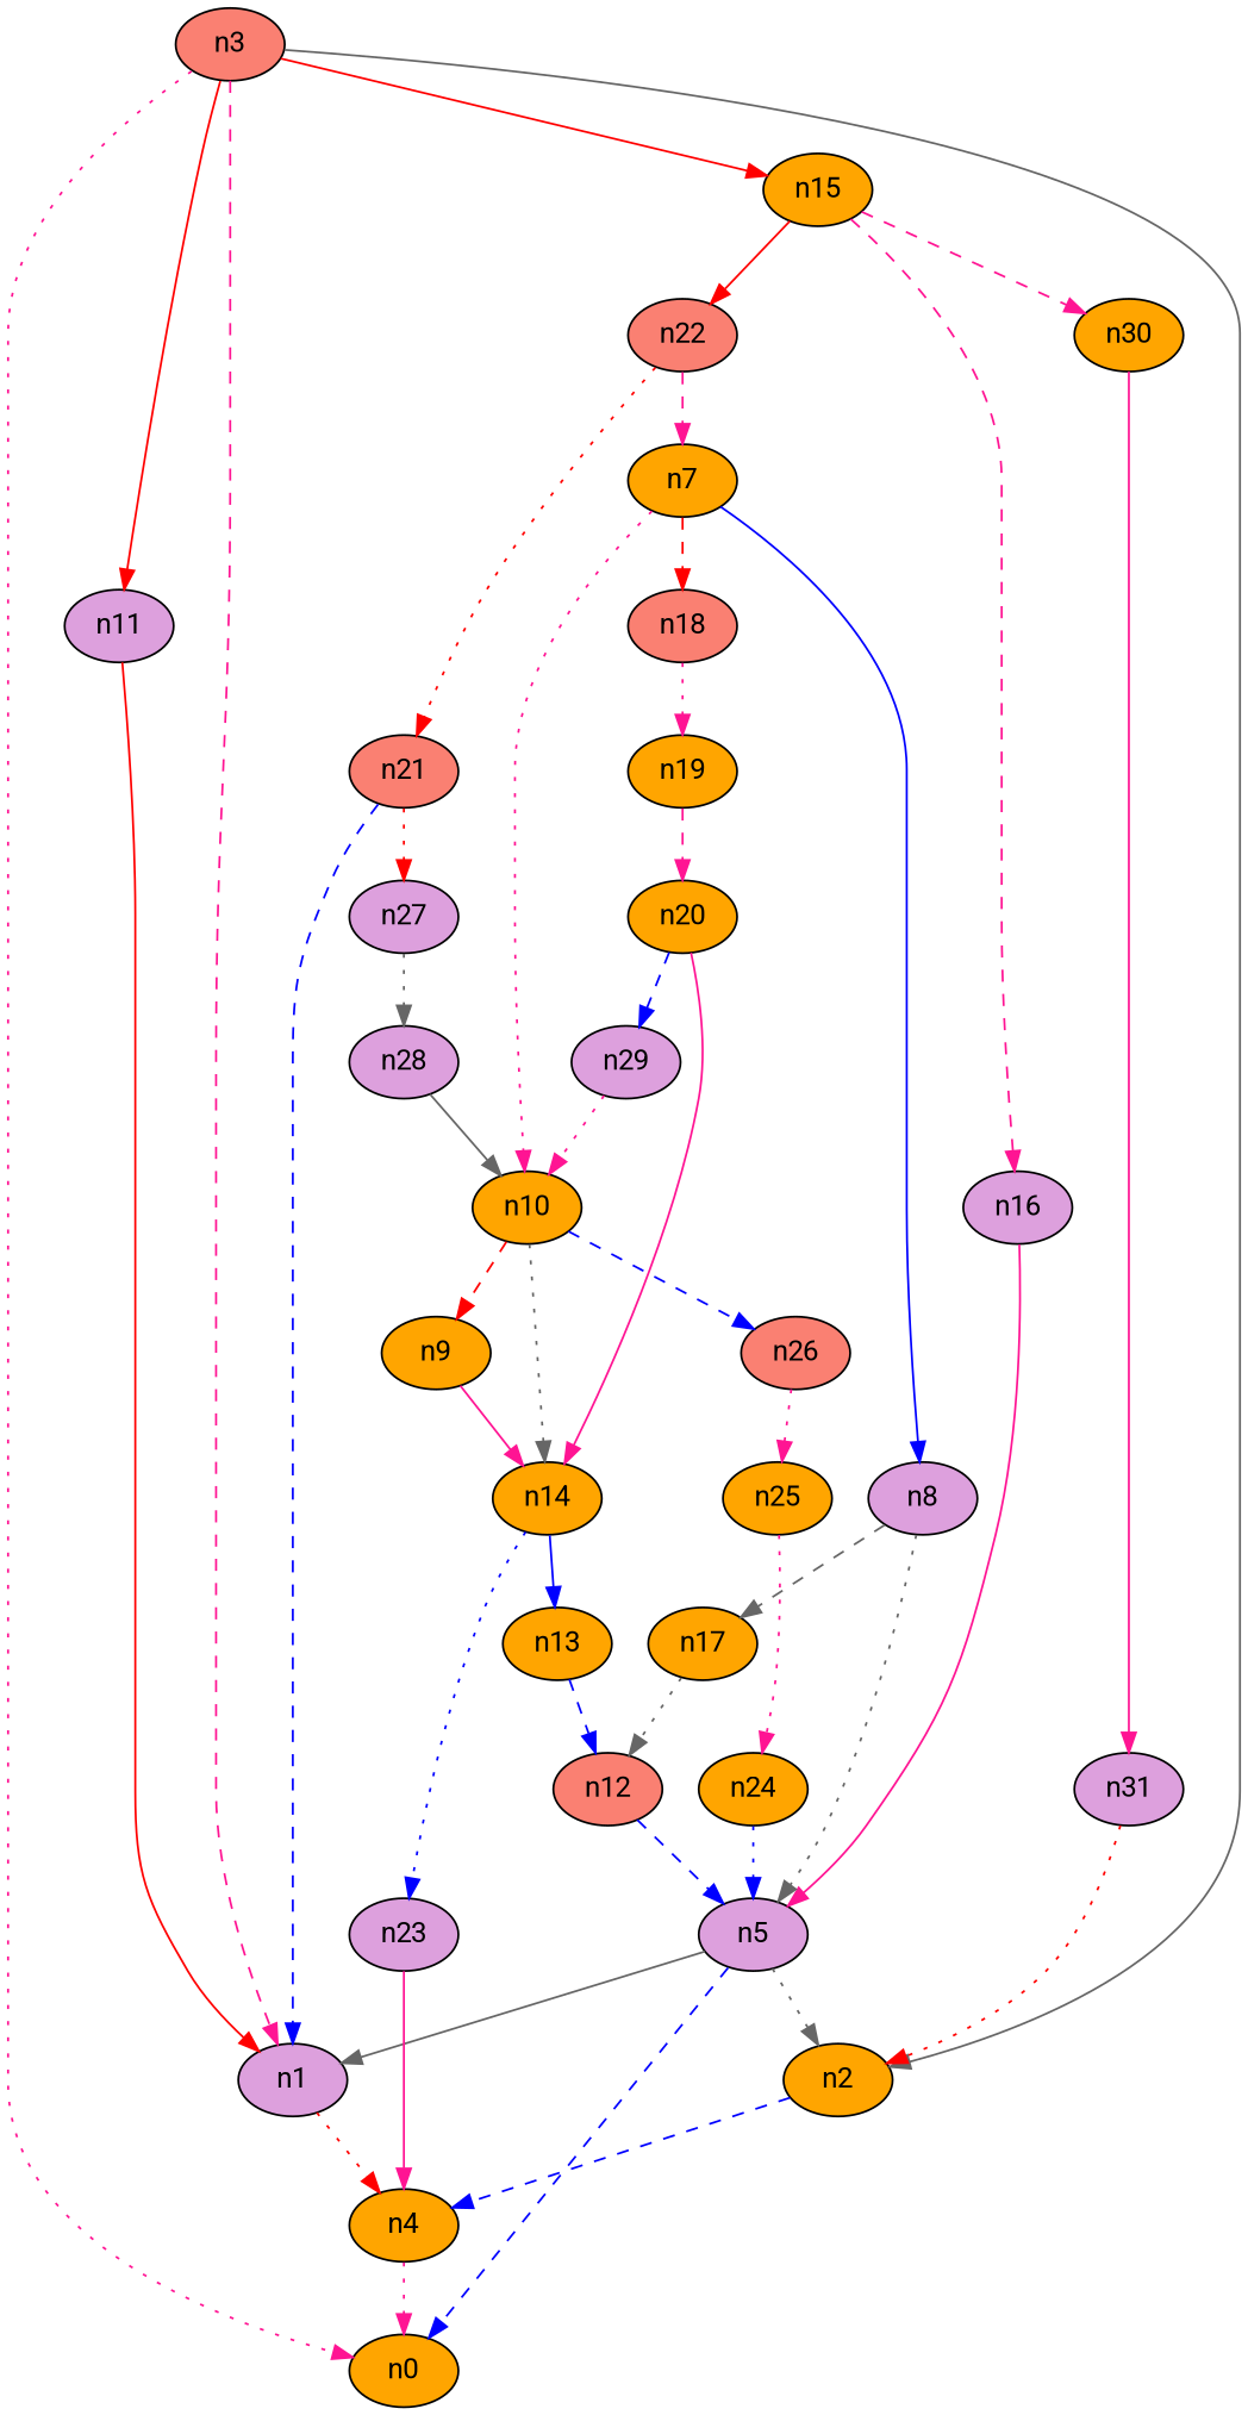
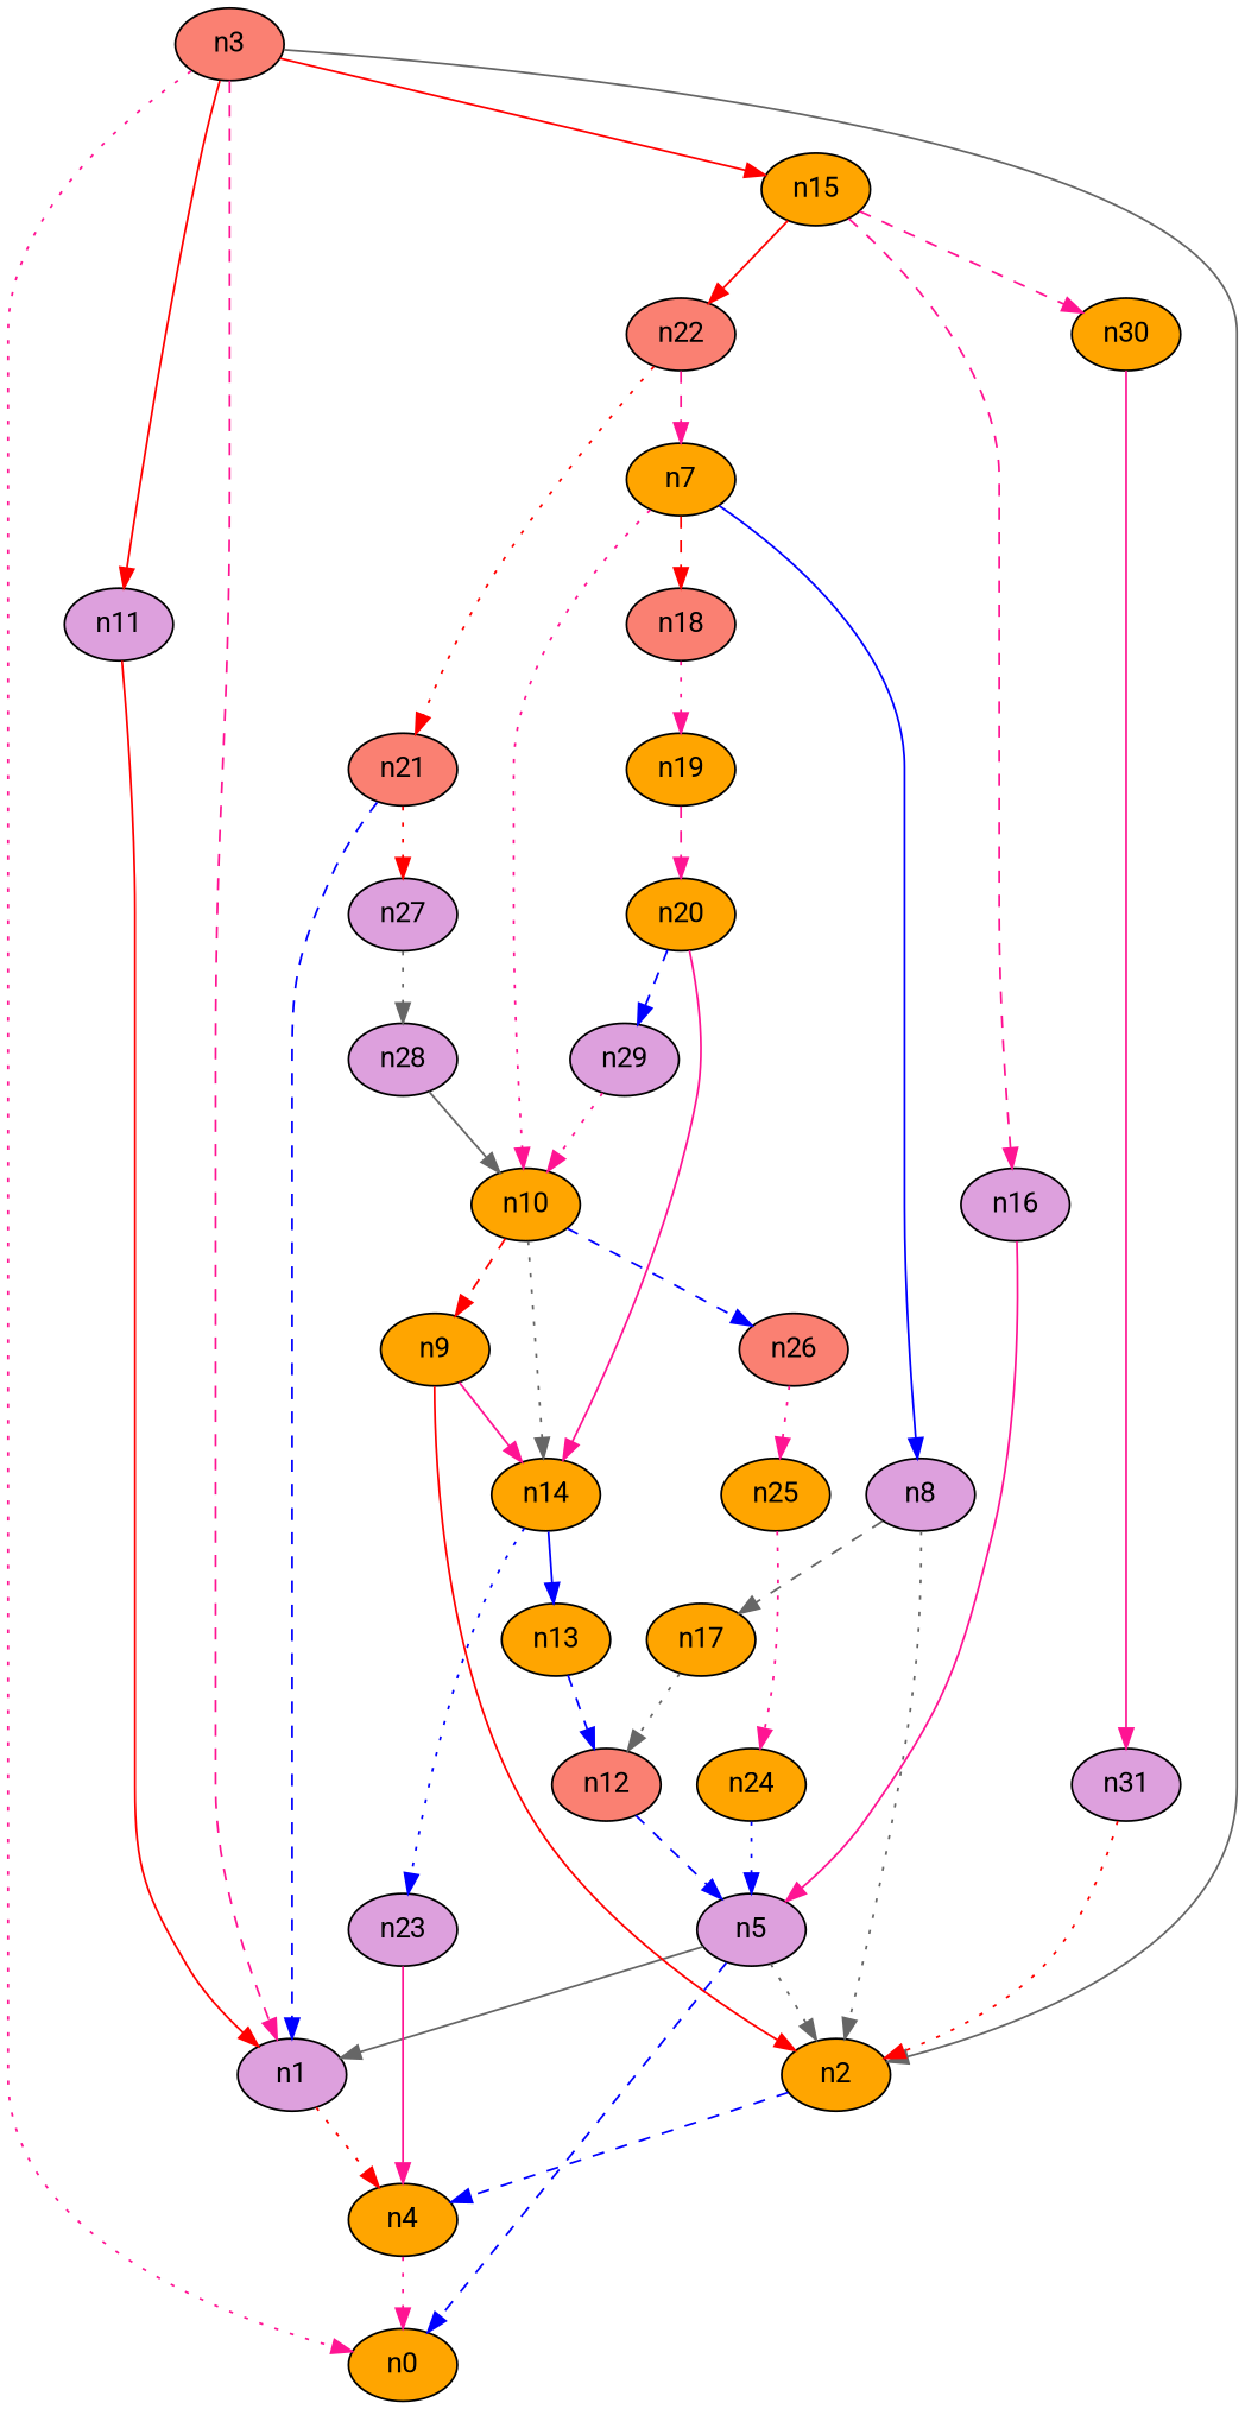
  digraph {
    fontname=Roboto
    node [fillcolor=orange fontname=Roboto style=filled]
    edge [color=deeppink fontname=Roboto style=dotted]
    n1 [fillcolor=plum]
    n4
    n0
    n2
    n3 [fillcolor=salmon]
    n11 [fillcolor=plum]
    n15
    n16 [fillcolor=plum]
    n22 [fillcolor=salmon]
    n30
    n5 [fillcolor=plum]
    n7
    n21 [fillcolor=salmon]
    n31 [fillcolor=plum]
    n8 [fillcolor=plum]
    n10
    n18 [fillcolor=salmon]
    n17
    n9
    n14
    n26 [fillcolor=salmon]
    n19
    n12 [fillcolor=salmon]
    n13
    n23 [fillcolor=plum]
    n25
    n20
    n24
    n27 [fillcolor=plum]
    n29 [fillcolor=plum]
    n28 [fillcolor=plum]
    n1 -> n4 [color=red]
    n4 -> n0
    n2 -> n4 [color=blue style=dashed]
    n3 -> n1 [style=dashed]
    n3 -> n0
    n3 -> n2 [color=gray40 style=solid]
    n3 -> n11 [color=red style=solid]
    n3 -> n15 [color=red style=solid]
    n11 -> n1 [color=red style=solid]
    n15 -> n16 [style=dashed]
    n15 -> n22 [color=red style=solid]
    n15 -> n30 [style=dashed]
    n16 -> n5 [style=solid]
    n22 -> n7 [style=dashed]
    n22 -> n21 [color=red]
    n30 -> n31 [style=solid]
    n5 -> n1 [color=gray40 style=solid]
    n5 -> n0 [color=blue style=dashed]
    n5 -> n2 [color=gray40]
    n7 -> n8 [color=blue style=solid]
    n7 -> n10
    n7 -> n18 [color=red style=dashed]
    n21 -> n1 [color=blue style=dashed]
    n21 -> n27 [color=red]
    n31 -> n2 [color=red]
-   n8 -> n5 [color=gray40]
+   n8 -> n2 [color=gray40]
    n8 -> n17 [color=gray40 style=dashed]
    n10 -> n9 [color=red style=dashed]
    n10 -> n14 [color=gray40]
    n10 -> n26 [color=blue style=dashed]
    n18 -> n19
    n17 -> n12 [color=gray40]
+   n9 -> n2 [color=red style=solid]
    n9 -> n14 [style=solid]
    n14 -> n13 [color=blue style=solid]
    n14 -> n23 [color=blue]
    n26 -> n25
    n19 -> n20 [style=dashed]
    n12 -> n5 [color=blue style=dashed]
    n13 -> n12 [color=blue style=dashed]
    n23 -> n4 [style=solid]
    n25 -> n24
    n20 -> n14 [style=solid]
    n20 -> n29 [color=blue style=dashed]
    n24 -> n5 [color=blue]
    n27 -> n28 [color=gray40]
    n29 -> n10
    n28 -> n10 [color=gray40 style=solid]
  }
